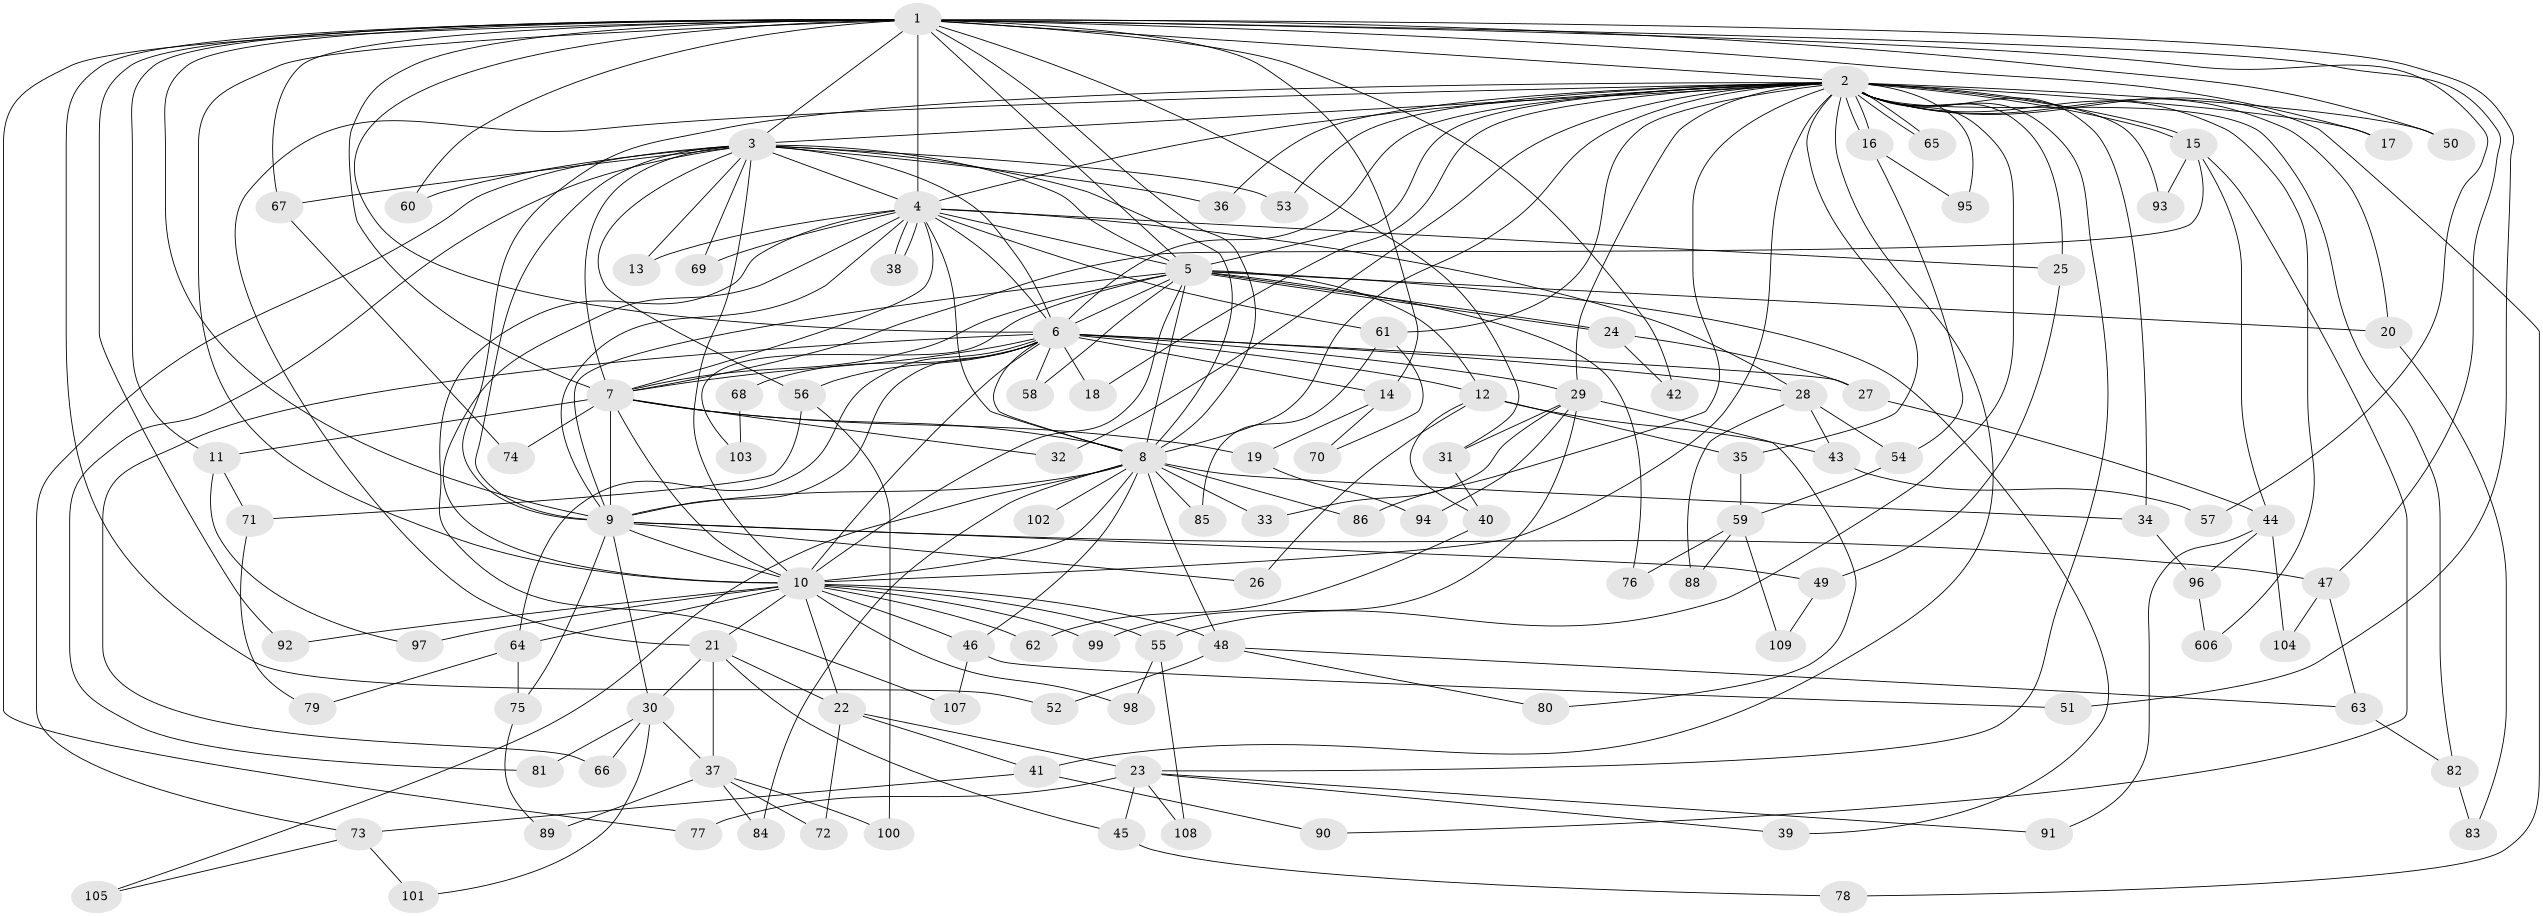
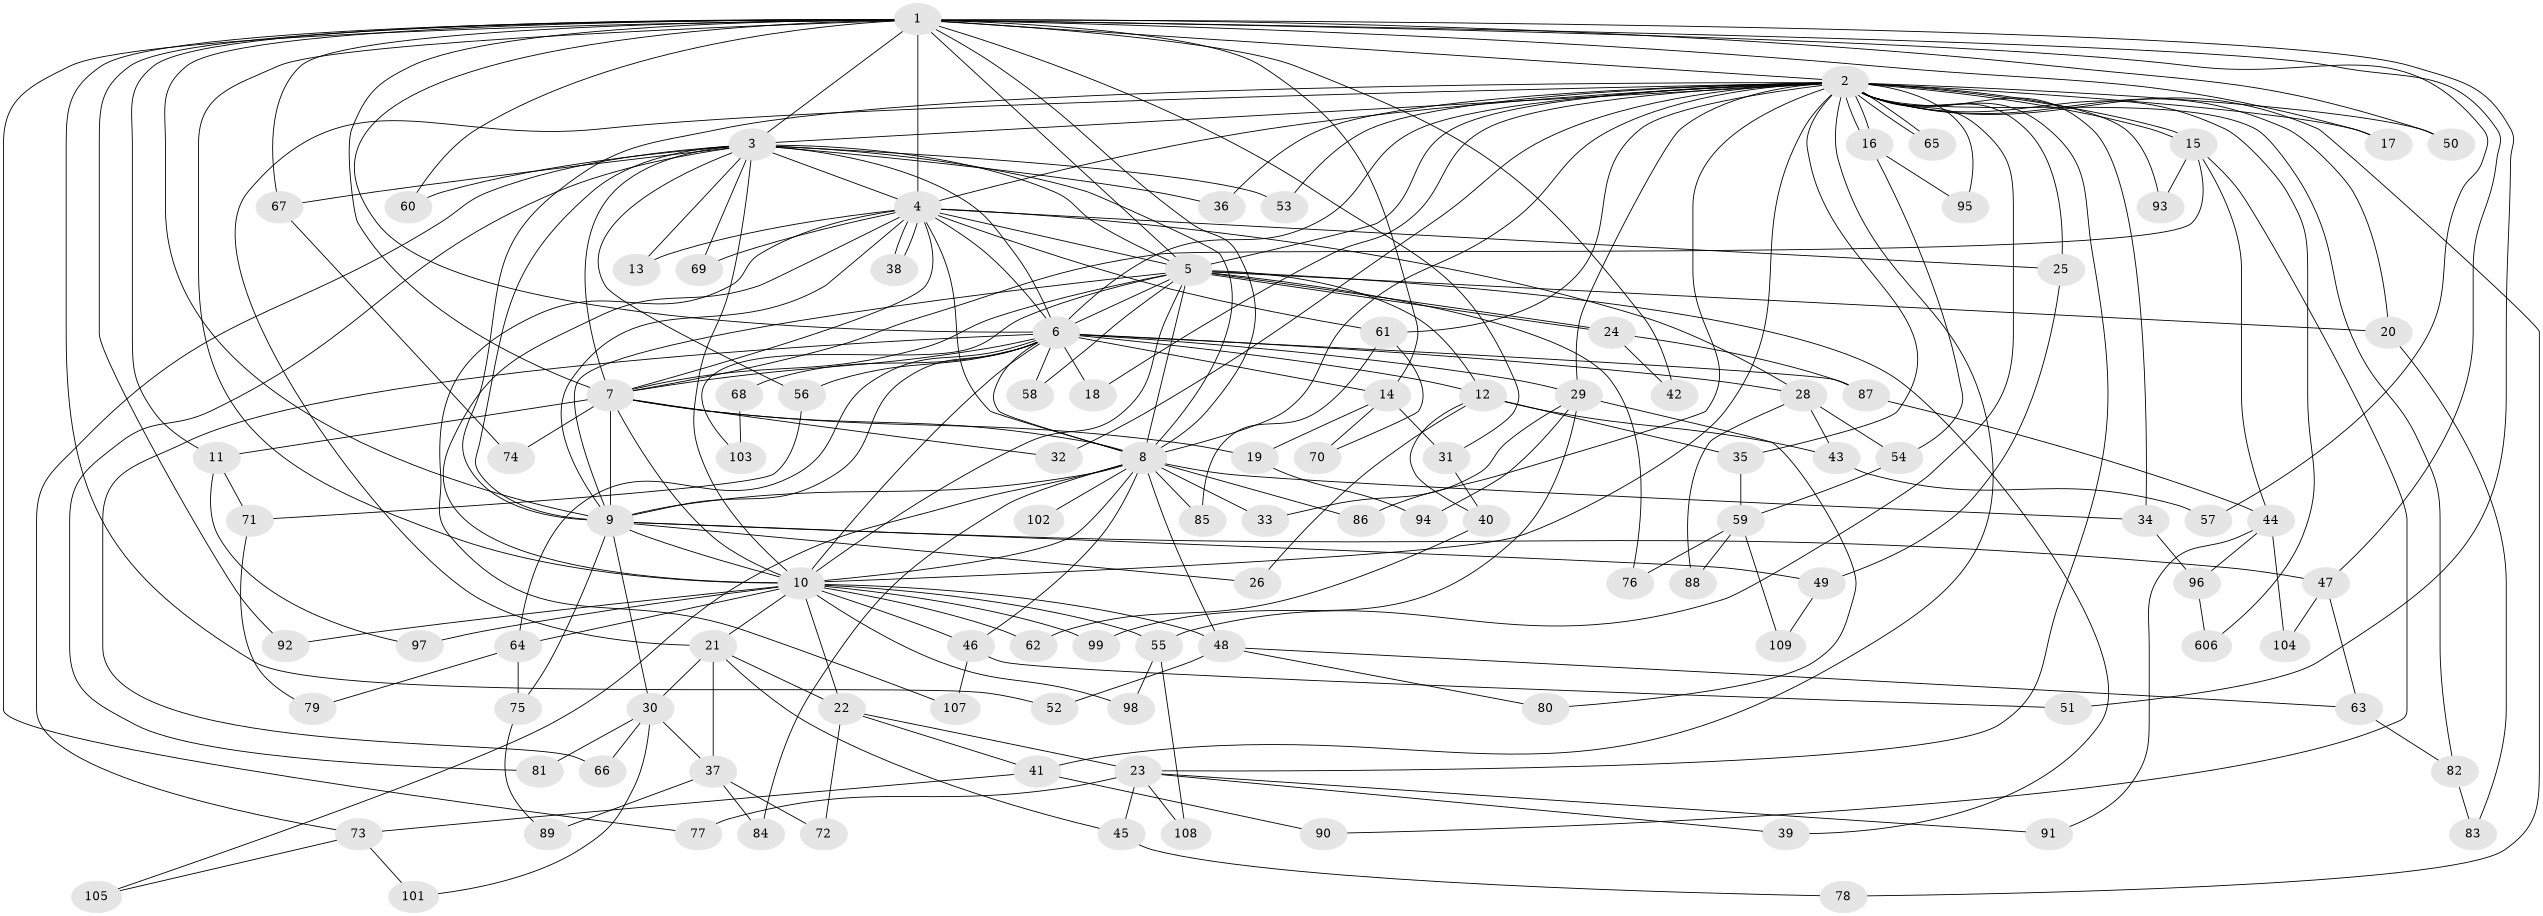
  graph {
    node [color=gray90 style=filled]
    1
    2
    3
    4
    5
    6
    7
    8
    9
    10
    11
    14
    17
    31
    42
    47
    50
    51
    52
    57
    60
    67
    77
    92
    15
    16
    18
    20
    21
    23
    25
    29
    32
    34
    35
    36
    41
    53
    55
    61
    65
    78
    82
    86
    93
    95
    n47 [label=606]
    13
    56
    69
    73
    81
    28
    38
    107
    12
    24
    39
    58
    76
    103
    68
-   27
+   27 [label=87]
    64
    66
    19
    74
    33
    46
    48
    84
    85
    102
    105
    26
    30
    49
    75
    22
    62
    97
    98
    99
    71
    70
    40
    104
    63
    44
    90
    54
    83
    37
    45
    91
    108
    94
    80
    96
    59
-   100
    101
    43
    88
    79
    109
    89
    72
    1 -- 2
    1 -- 3
    1 -- 4
    1 -- 5
    1 -- 6
    1 -- 7
    1 -- 8
    1 -- 9
    1 -- 10
    1 -- 11
    1 -- 14
    1 -- 17
    1 -- 31
    1 -- 42
    1 -- 47
    1 -- 50
    1 -- 51
    1 -- 52
    1 -- 57
    1 -- 60
    1 -- 67
    1 -- 77
    1 -- 92
    2 -- 3
    2 -- 4
    2 -- 5
    2 -- 6
    2 -- 8
    2 -- 9
    2 -- 10
    2 -- 17
    2 -- 50
    2 -- 15
    2 -- 15
    2 -- 16
    2 -- 16
    2 -- 18
    2 -- 20
    2 -- 21
    2 -- 23
    2 -- 25
    2 -- 29
    2 -- 32
    2 -- 34
    2 -- 35
    2 -- 36
    2 -- 41
    2 -- 53
    2 -- 55
    2 -- 61
    2 -- 65
    2 -- 65
    2 -- 78
    2 -- 82
    2 -- 86
    2 -- 93
    2 -- 95
    2 -- n47
    3 -- 4
    3 -- 5
    3 -- 6
    3 -- 7
    3 -- 8
    3 -- 9
    3 -- 10
    3 -- 60
    3 -- 67
    3 -- 36
    3 -- 53
    3 -- 13
    3 -- 56
    3 -- 69
    3 -- 73
    3 -- 81
    4 -- 5
    4 -- 6
    4 -- 7
    4 -- 8
    4 -- 9
    4 -- 10
    4 -- 25
    4 -- 61
    4 -- 13
    4 -- 69
    4 -- 28
    4 -- 38
    4 -- 38
    4 -- 107
    5 -- 6
    5 -- 7
    5 -- 8
    5 -- 9
    5 -- 10
    5 -- 20
    5 -- 12
    5 -- 24
    5 -- 24
    5 -- 39
    5 -- 58
    5 -- 76
    5 -- 103
    6 -- 7
    6 -- 8
    6 -- 9
    6 -- 10
    6 -- 14
    6 -- 18
    6 -- 29
    6 -- 56
    6 -- 28
    6 -- 12
    6 -- 58
    6 -- 68
    6 -- 27
    6 -- 64
    6 -- 66
    7 -- 8
    7 -- 9
    7 -- 10
    7 -- 11
    7 -- 32
    7 -- 19
    7 -- 74
    8 -- 9
    8 -- 10
    8 -- 34
    8 -- 86
    8 -- 33
    8 -- 46
    8 -- 48
    8 -- 84
    8 -- 85
    8 -- 102
    8 -- 105
    9 -- 10
    9 -- 47
    9 -- 26
    9 -- 30
    9 -- 49
    9 -- 75
    10 -- 92
    10 -- 21
    10 -- 55
    10 -- 64
    10 -- 46
    10 -- 48
    10 -- 22
    10 -- 62
    10 -- 97
    10 -- 98
    10 -- 99
    11 -- 97
    11 -- 71
    14 -- 19
    14 -- 70
    31 -- 40
    47 -- 104
    47 -- 63
    67 -- 74
    15 -- 7
    15 -- 93
    15 -- 44
    15 -- 90
    16 -- 95
    16 -- 54
    20 -- 83
    21 -- 30
    21 -- 22
    21 -- 37
    21 -- 45
    23 -- 77
    23 -- 39
    23 -- 45
    23 -- 91
    23 -- 108
    25 -- 49
-   29 -- 31
+   14 -- 31
    29 -- 33
    29 -- 99
    29 -- 94
    29 -- 80
    34 -- 96
    35 -- 59
    41 -- 73
    41 -- 90
    55 -- 98
    55 -- 108
    61 -- 85
    61 -- 70
    82 -- 83
    56 -- 71
-   56 -- 100
    73 -- 105
    73 -- 101
    28 -- 54
    28 -- 43
    28 -- 88
    12 -- 35
    12 -- 26
    12 -- 40
    12 -- 43
    24 -- 42
    24 -- 27
    68 -- 103
    27 -- 44
    64 -- 75
    64 -- 79
    19 -- 94
    46 -- 51
    46 -- 107
    48 -- 52
    48 -- 63
    48 -- 80
    30 -- 81
    30 -- 66
    30 -- 37
    30 -- 101
    49 -- 109
    75 -- 89
    22 -- 23
    22 -- 41
    22 -- 72
    71 -- 79
    40 -- 62
    63 -- 82
    44 -- 104
    44 -- 91
    44 -- 96
    54 -- 59
    37 -- 84
-   37 -- 100
    37 -- 89
    37 -- 72
    45 -- 78
    96 -- n47
    59 -- 76
    59 -- 88
    59 -- 109
    43 -- 57
  }
